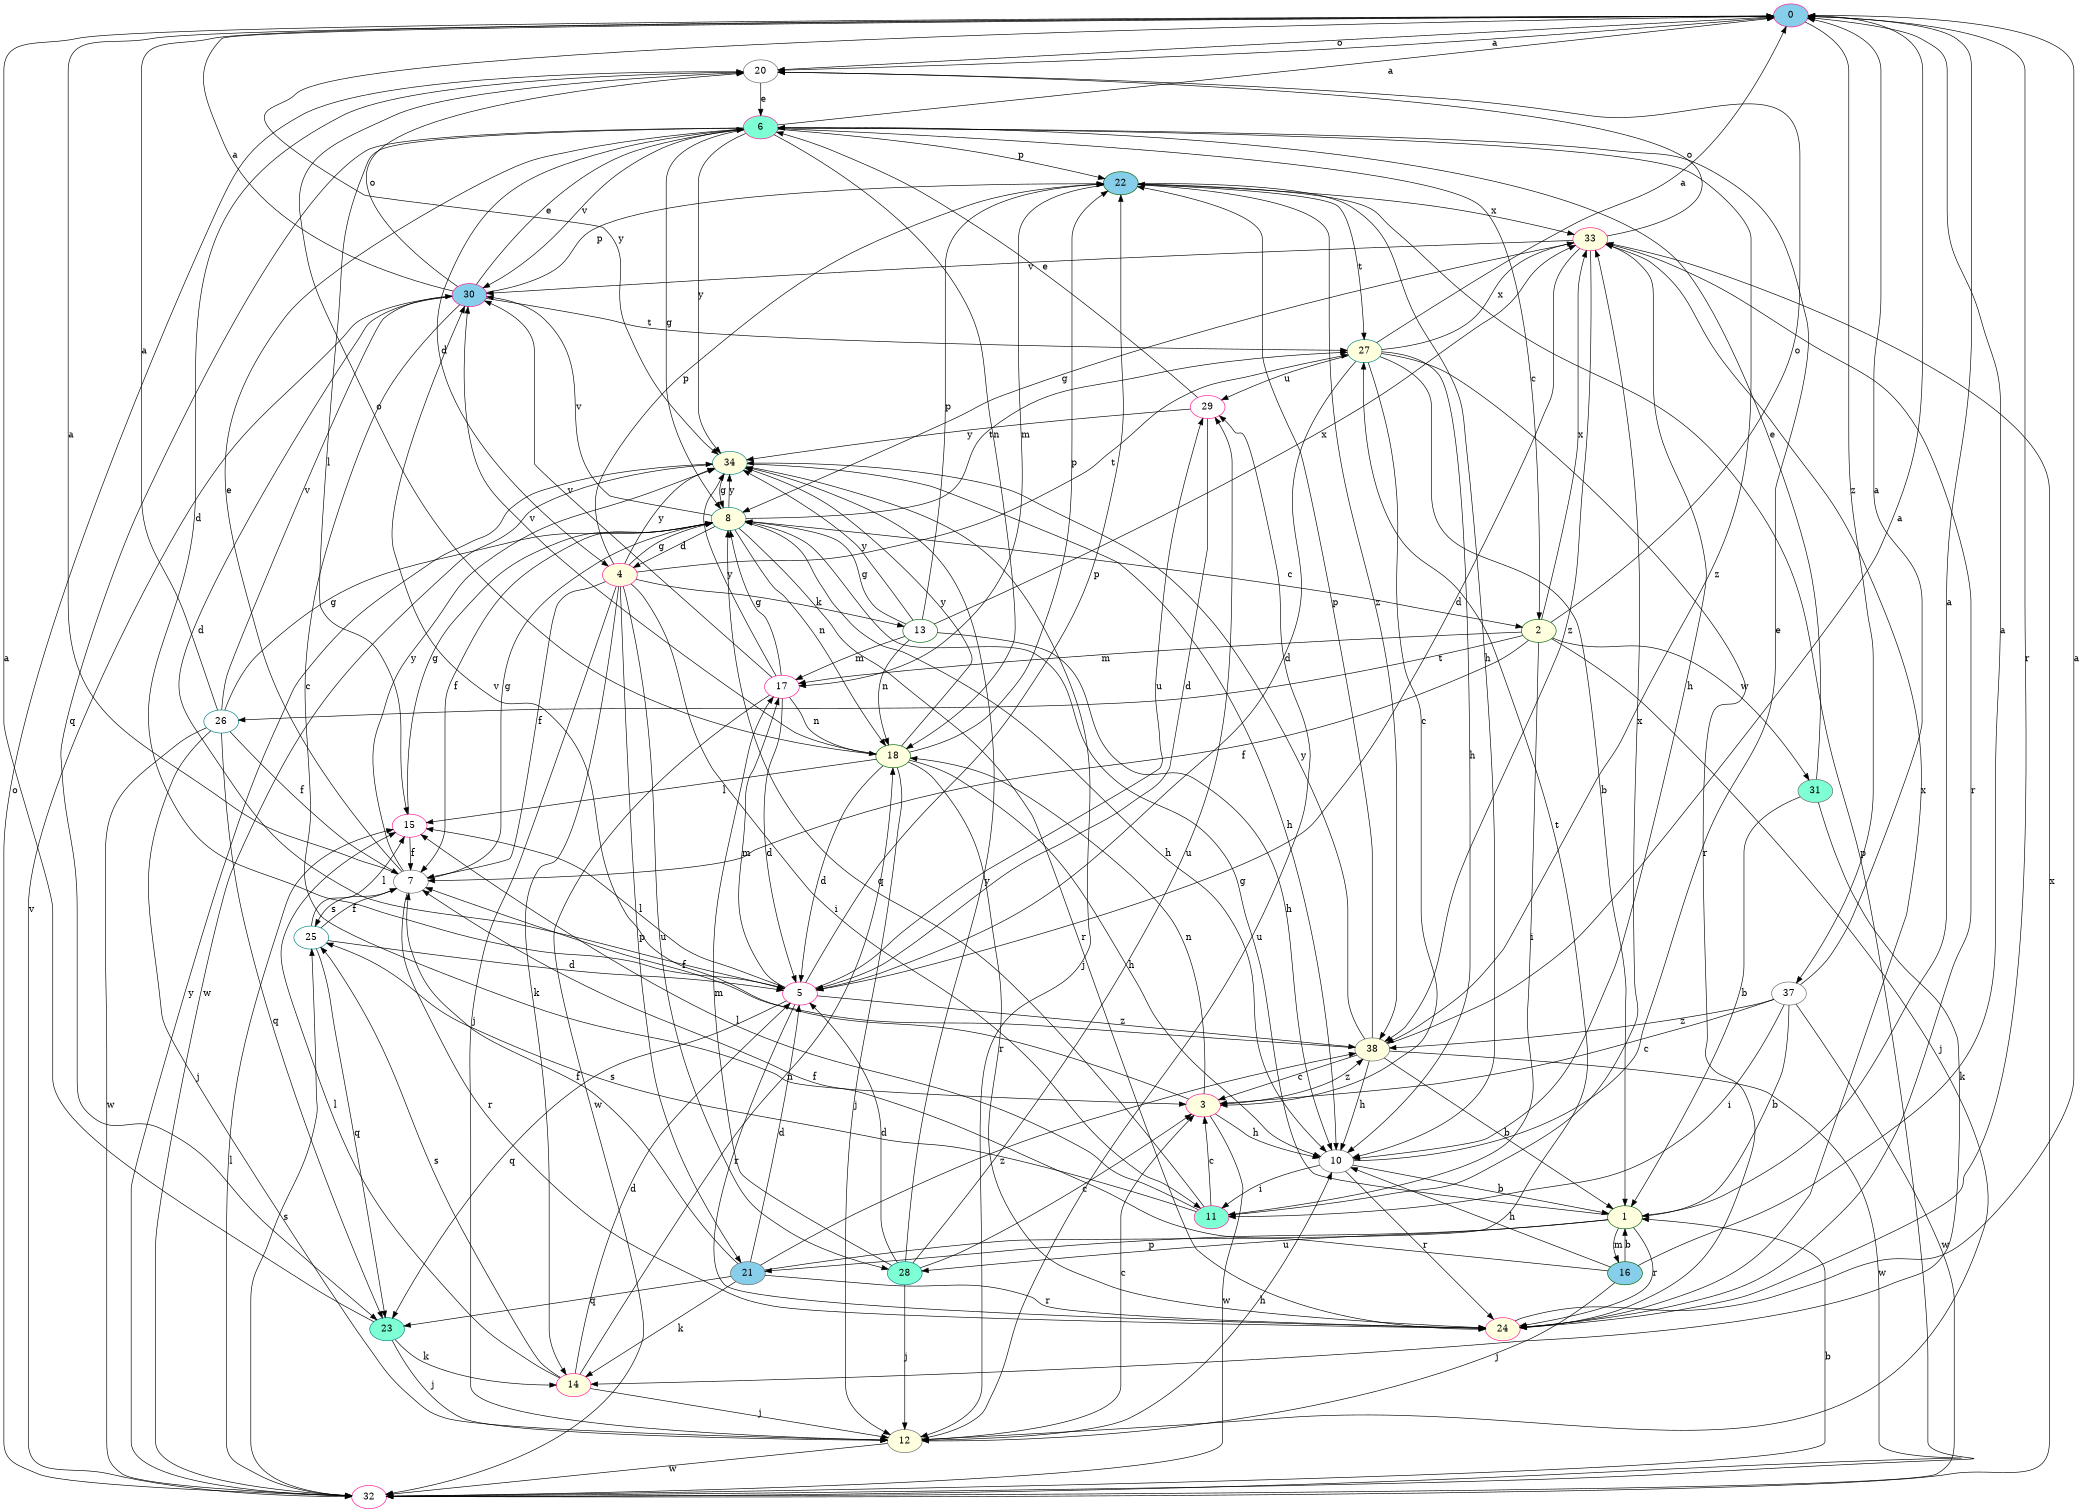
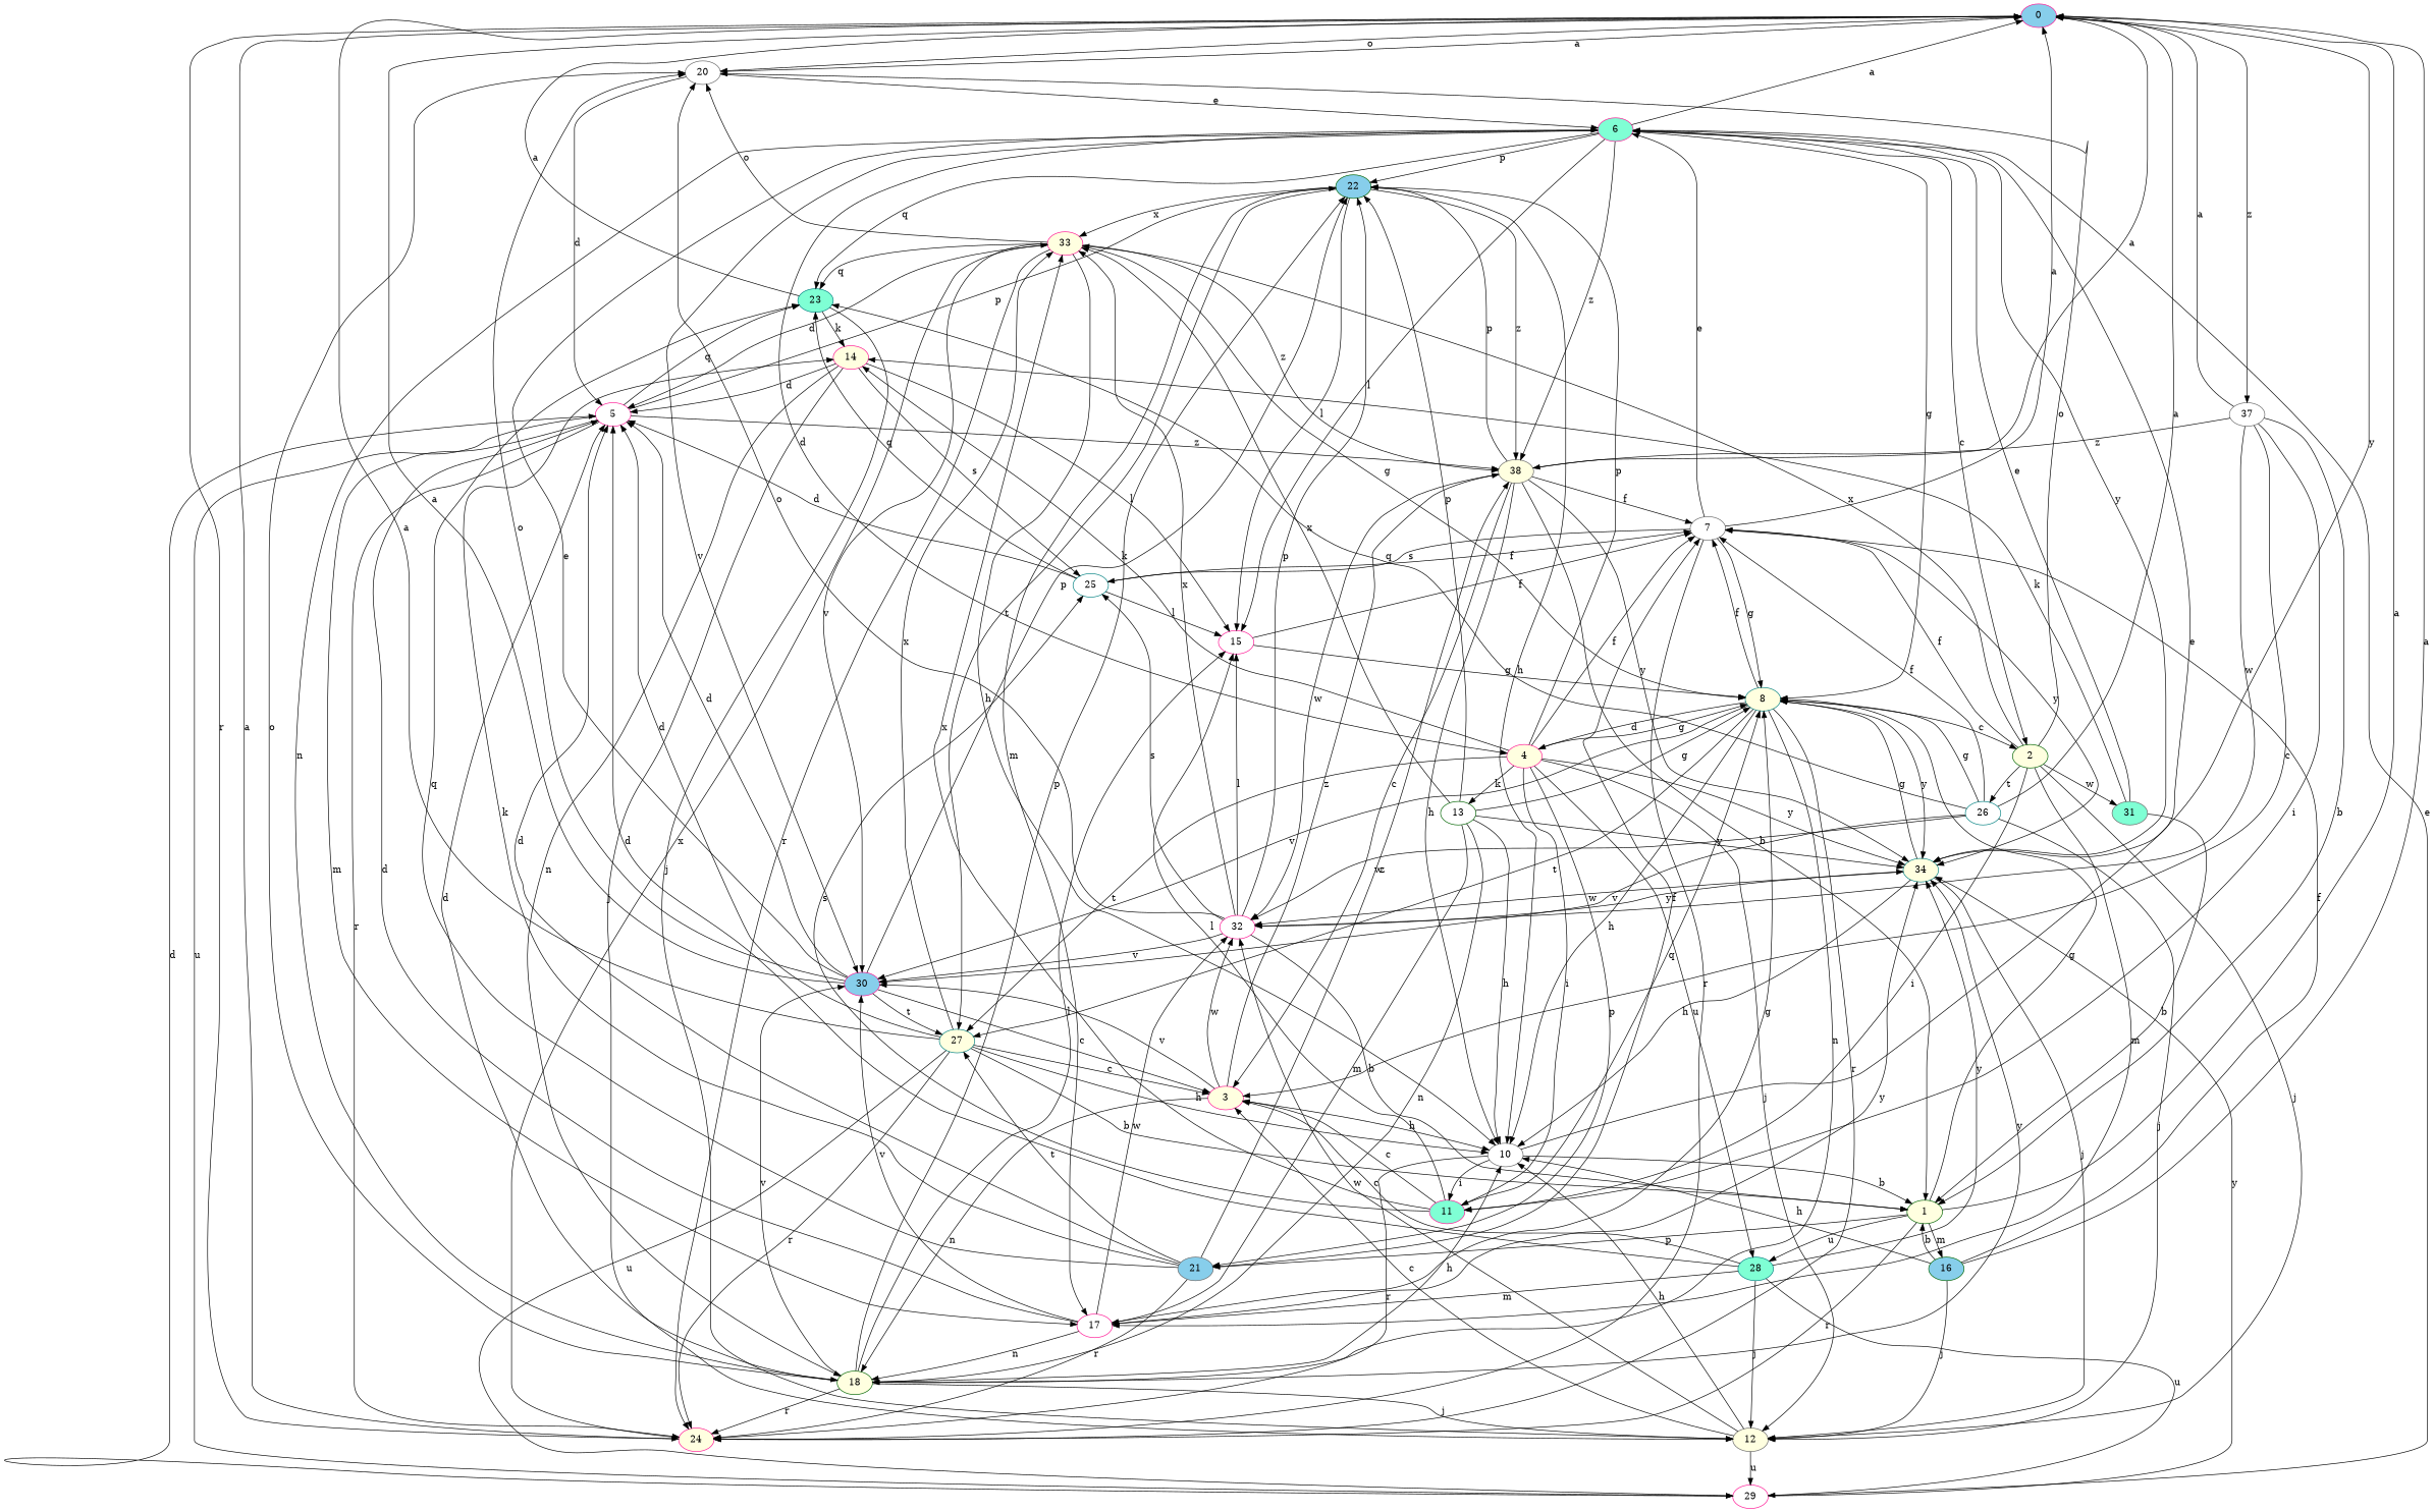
  strict digraph {
    node [color=deeppink fillcolor=lightyellow style=filled]
    0 [fillcolor=skyblue]
    20 [color=gray40 fillcolor=white]
    24
    34 [color=teal]
    37 [color=gray40 fillcolor=white]
    5 [fillcolor=white]
    6 [fillcolor=aquamarine]
    33
    8 [color=teal]
    12 [color=gray40]
    10 [color=gray40 fillcolor=white]
    32 [fillcolor=white]
    1 [color=darkgreen]
    11 [fillcolor=aquamarine]
    3
    38 [color=gray40]
    16 [color=darkgreen fillcolor=skyblue]
    21 [color=gray40 fillcolor=skyblue]
    28 [color=teal fillcolor=aquamarine]
    2 [color=darkgreen]
    7 [color=gray40 fillcolor=white]
    18 [color=darkgreen]
    30 [fillcolor=skyblue]
    4
    27 [color=teal]
    14
    23 [color=teal fillcolor=aquamarine]
    17 [fillcolor=white]
    29 [fillcolor=white]
    26 [color=teal fillcolor=white]
    31 [color=gray40 fillcolor=aquamarine]
    25 [color=teal fillcolor=white]
    15 [fillcolor=white]
    22 [color=darkgreen fillcolor=skyblue]
    13 [color=darkgreen fillcolor=white]
    0 -> 20 [label=o]
    0 -> 24 [label=r]
    0 -> 34 [label=y]
    0 -> 37 [label=z]
    20 -> 0 [label=a]
    20 -> 5 [label=d]
    20 -> 6 [label=e]
    24 -> 0 [label=a]
    24 -> 33 [label=x]
    34 -> 8 [label=g]
    34 -> 12 [label=j]
    34 -> 10 [label=h]
    34 -> 32 [label=w]
    37 -> 0 [label=a]
    37 -> 32 [label=w]
    37 -> 1 [label=b]
    37 -> 11 [label=i]
    37 -> 3 [label=c]
    37 -> 38 [label=z]
    5 -> 24 [label=r]
    5 -> 38 [label=z]
    5 -> 23 [label=q]
    5 -> 17 [label=m]
    5 -> 29 [label=u]
-   5 -> 15 [label=l]
+   22 -> 15 [label=l]
    5 -> 22 [label=p]
    6 -> 0 [label=a]
    6 -> 34 [label=y]
    6 -> 8 [label=g]
    6 -> 38 [label=z]
    6 -> 2 [label=c]
    6 -> 18 [label=n]
    6 -> 30 [label=v]
    6 -> 4 [label=d]
    6 -> 23 [label=q]
    6 -> 15 [label=l]
    6 -> 22 [label=p]
    33 -> 20 [label=o]
    33 -> 24 [label=r]
    33 -> 5 [label=d]
    33 -> 8 [label=g]
    33 -> 10 [label=h]
    33 -> 38 [label=z]
    33 -> 30 [label=v]
+   33 -> 23 [label=q]
    8 -> 24 [label=r]
    8 -> 34 [label=y]
    8 -> 10 [label=h]
    8 -> 2 [label=c]
    8 -> 7 [label=f]
    8 -> 18 [label=n]
    8 -> 30 [label=v]
    8 -> 4 [label=d]
    8 -> 27 [label=t]
    12 -> 10 [label=h]
    12 -> 32 [label=w]
    12 -> 3 [label=c]
    12 -> 29 [label=u]
    10 -> 24 [label=r]
    10 -> 6 [label=e]
    10 -> 1 [label=b]
    10 -> 11 [label=i]
    32 -> 20 [label=o]
    32 -> 34 [label=y]
    32 -> 33 [label=x]
    32 -> 1 [label=b]
-   30 -> 32 [label=v]
+   32 -> 30 [label=v]
    32 -> 25 [label=s]
    32 -> 15 [label=l]
    32 -> 22 [label=p]
    1 -> 0 [label=a]
    1 -> 24 [label=r]
    1 -> 8 [label=g]
    1 -> 16 [label=m]
    1 -> 21 [label=p]
    1 -> 28 [label=u]
    11 -> 33 [label=x]
    11 -> 8 [label=q]
    11 -> 3 [label=c]
    11 -> 25 [label=s]
    11 -> 15 [label=l]
    3 -> 10 [label=h]
    3 -> 32 [label=w]
    3 -> 38 [label=z]
    3 -> 18 [label=n]
    3 -> 30 [label=v]
    38 -> 0 [label=a]
    38 -> 34 [label=y]
    38 -> 10 [label=h]
    38 -> 32 [label=w]
    38 -> 1 [label=b]
    38 -> 3 [label=c]
    38 -> 7 [label=f]
    38 -> 22 [label=p]
    16 -> 0 [label=a]
    16 -> 12 [label=j]
    16 -> 10 [label=h]
    16 -> 1 [label=b]
    16 -> 7 [label=f]
    21 -> 24 [label=r]
    21 -> 5 [label=d]
    21 -> 38 [label=z]
    21 -> 7 [label=f]
    21 -> 27 [label=t]
    21 -> 14 [label=k]
    21 -> 23 [label=q]
    28 -> 34 [label=y]
    28 -> 5 [label=d]
    28 -> 12 [label=j]
    28 -> 3 [label=c]
    28 -> 17 [label=m]
    28 -> 29 [label=u]
    2 -> 20 [label=o]
    2 -> 33 [label=x]
    2 -> 12 [label=j]
    2 -> 11 [label=i]
    2 -> 7 [label=f]
    2 -> 17 [label=m]
    2 -> 26 [label=t]
    2 -> 31 [label=w]
    7 -> 0 [label=a]
    7 -> 24 [label=r]
    7 -> 34 [label=y]
    7 -> 6 [label=e]
    7 -> 8 [label=g]
    7 -> 25 [label=s]
    18 -> 20 [label=o]
    18 -> 24 [label=r]
    18 -> 34 [label=y]
    18 -> 5 [label=d]
    18 -> 12 [label=j]
    18 -> 10 [label=h]
    18 -> 30 [label=v]
    18 -> 15 [label=l]
    18 -> 22 [label=p]
    30 -> 0 [label=a]
    30 -> 20 [label=o]
    30 -> 5 [label=d]
    30 -> 6 [label=e]
    30 -> 3 [label=c]
    30 -> 27 [label=t]
    30 -> 22 [label=p]
    4 -> 34 [label=y]
    4 -> 8 [label=g]
    4 -> 12 [label=j]
    4 -> 11 [label=i]
    4 -> 21 [label=p]
    4 -> 28 [label=u]
    4 -> 7 [label=f]
    4 -> 27 [label=t]
    4 -> 14 [label=k]
    4 -> 22 [label=p]
    4 -> 13 [label=k]
    27 -> 0 [label=a]
    27 -> 24 [label=r]
    27 -> 5 [label=d]
    27 -> 33 [label=x]
    27 -> 10 [label=h]
    27 -> 1 [label=b]
    27 -> 3 [label=c]
    27 -> 29 [label=u]
    14 -> 5 [label=d]
    14 -> 12 [label=j]
    14 -> 18 [label=n]
    14 -> 25 [label=s]
    14 -> 15 [label=l]
    23 -> 0 [label=a]
    23 -> 12 [label=j]
    23 -> 14 [label=k]
    17 -> 34 [label=y]
    17 -> 5 [label=d]
    17 -> 8 [label=g]
    17 -> 32 [label=w]
    17 -> 18 [label=n]
    17 -> 30 [label=v]
    29 -> 34 [label=y]
    29 -> 5 [label=d]
    29 -> 6 [label=e]
    26 -> 0 [label=a]
    26 -> 8 [label=g]
    26 -> 12 [label=j]
    26 -> 32 [label=w]
    26 -> 7 [label=f]
    26 -> 30 [label=v]
    26 -> 23 [label=q]
    31 -> 6 [label=e]
    31 -> 1 [label=b]
    31 -> 14 [label=k]
    25 -> 5 [label=d]
    25 -> 7 [label=f]
    25 -> 23 [label=q]
    25 -> 15 [label=l]
    15 -> 8 [label=g]
    15 -> 7 [label=f]
    22 -> 33 [label=x]
    22 -> 10 [label=h]
    22 -> 38 [label=z]
    22 -> 27 [label=t]
    22 -> 17 [label=m]
    13 -> 34 [label=y]
    13 -> 33 [label=x]
    13 -> 8 [label=g]
    13 -> 10 [label=h]
    13 -> 18 [label=n]
    13 -> 17 [label=m]
    13 -> 22 [label=p]
  }
